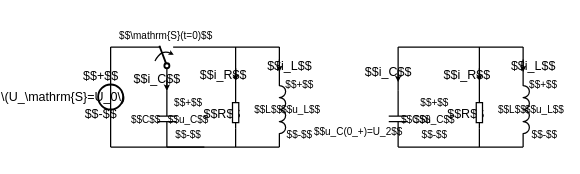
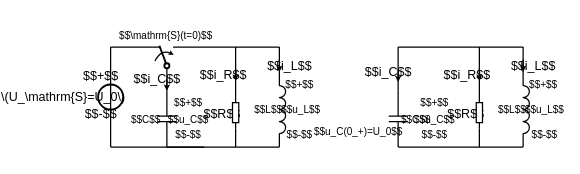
  <mxCell id="0" />
  <mxCell id="1" parent="0" />
  <mxCell id="2" value="" style="pointerEvents=1;verticalLabelPosition=bottom;shadow=0;dashed=0;align=center;html=1;verticalAlign=top;shape=mxgraph.electrical.inductors.inductor_3;direction=south;deletable=1;fixDash=0;snapToPoint=0;comic=0;sketch=0;strokeWidth=1;" parent="1" vertex="1"><mxGeometry x="216" y="57" width="5" height="60" as="geometry" /></mxCell>
  <mxCell id="3" value="$$u_L$$" style="text;html=1;align=center;verticalAlign=middle;resizable=1;points=[];autosize=1;strokeColor=none;fillColor=none;fontSize=8;movable=1;rotatable=1;deletable=1;editable=1;connectable=1;" parent="1" vertex="1"><mxGeometry x="226" y="77" width="13" height="20" as="geometry" /></mxCell>
  <mxCell id="4" value="$$-$$" style="text;resizable=1;autosize=1;align=center;verticalAlign=middle;points=[];fillColor=none;strokeColor=none;rounded=0;html=1;imageAspect=1;noLabel=0;recursiveResize=1;expand=1;editable=1;movable=1;rotatable=1;deletable=1;connectable=0;comic=0;fontSize=8;" parent="1" vertex="1"><mxGeometry x="224" y="102" width="15" height="10" as="geometry" /></mxCell>
  <mxCell id="5" value="$$+$$" style="text;html=1;resizable=1;autosize=1;align=center;verticalAlign=middle;points=[];fillColor=none;strokeColor=none;rounded=0;movable=1;rotatable=1;deletable=1;editable=1;connectable=0;fontSize=8;" parent="1" vertex="1"><mxGeometry x="224" y="62" width="15" height="10" as="geometry" /></mxCell>
  <mxCell id="6" value="" style="endArrow=oval;html=1;rounded=0;endFill=0;endSize=4;startSize=4;strokeWidth=1.5;" parent="1" edge="1"><mxGeometry width="50" height="50" relative="1" as="geometry"><mxPoint x="120" y="36" as="sourcePoint" /><mxPoint x="126" y="52" as="targetPoint" /></mxGeometry></mxCell>
  <mxCell id="7" value="$$-$$" style="text;resizable=1;autosize=1;align=center;verticalAlign=middle;points=[];fillColor=none;strokeColor=none;rounded=0;html=1;imageAspect=1;noLabel=0;recursiveResize=1;expand=1;editable=1;movable=1;rotatable=1;deletable=1;connectable=0;comic=0;fontSize=10;" parent="1" vertex="1"><mxGeometry x="65" y="79.5" width="15" height="20" as="geometry" /></mxCell>
  <mxCell id="8" value="$$+$$" style="text;html=1;resizable=1;autosize=1;align=center;verticalAlign=middle;points=[];fillColor=none;strokeColor=none;rounded=0;movable=1;rotatable=1;deletable=1;editable=1;connectable=0;fontSize=10;" parent="1" vertex="1"><mxGeometry x="65" y="50" width="15" height="20" as="geometry" /></mxCell>
  <mxCell id="9" value="$$R$$" style="text;html=1;resizable=1;autosize=1;align=center;verticalAlign=middle;points=[];fillColor=none;strokeColor=none;rounded=0;fontSize=10;movable=1;rotatable=1;deletable=1;editable=1;connectable=0;" parent="1" vertex="1"><mxGeometry x="161" y="79.5" width="17.5" height="20" as="geometry" /></mxCell>
  <mxCell id="10" value="" style="endArrow=none;html=1;rounded=0;fontSize=10;startSize=4;endSize=4;" parent="1" edge="1"><mxGeometry width="50" height="50" relative="1" as="geometry"><mxPoint x="131" y="37" as="sourcePoint" /><mxPoint x="216" y="37" as="targetPoint" /></mxGeometry></mxCell>
  <mxCell id="11" value="" style="pointerEvents=1;verticalLabelPosition=bottom;shadow=0;dashed=0;align=center;html=1;verticalAlign=top;shape=mxgraph.electrical.resistors.resistor_1;fontSize=10;direction=north;" parent="1" vertex="1"><mxGeometry x="178.5" y="77" width="5" height="25" as="geometry" /></mxCell>
  <mxCell id="12" value="" style="ellipse;whiteSpace=wrap;html=1;aspect=fixed;labelBorderColor=none;fontSize=10;strokeColor=default;strokeWidth=1.5;fillColor=none;" parent="1" vertex="1"><mxGeometry x="71" y="67" width="20" height="20" as="geometry" /></mxCell>
  <mxCell id="13" value="" style="endArrow=none;html=1;rounded=0;fontSize=10;startSize=4;endSize=4;" parent="1" edge="1"><mxGeometry width="50" height="50" relative="1" as="geometry"><mxPoint x="81" y="117" as="sourcePoint" /><mxPoint x="81" y="37" as="targetPoint" /></mxGeometry></mxCell>
  <mxCell id="14" value="" style="endArrow=none;html=1;rounded=0;fontSize=10;startSize=4;endSize=4;endFill=0;" parent="1" edge="1"><mxGeometry width="50" height="50" relative="1" as="geometry"><mxPoint x="81" y="117" as="sourcePoint" /><mxPoint x="156" y="117" as="targetPoint" /></mxGeometry></mxCell>
  <mxCell id="15" value="\(U_\mathrm{S}=U_0\)" style="text;html=1;resizable=1;autosize=1;align=center;verticalAlign=middle;points=[];fillColor=none;strokeColor=none;rounded=0;comic=0;movable=1;rotatable=1;deletable=1;editable=1;connectable=0;fontSize=10;" parent="1" vertex="1"><mxGeometry x="20" y="67" width="45" height="20" as="geometry" /></mxCell>
  <mxCell id="16" value="$$\mathrm{S}(t=0)$$" style="text;html=1;align=center;verticalAlign=middle;resizable=1;points=[];autosize=1;strokeColor=none;fillColor=none;fontSize=8;movable=1;rotatable=1;deletable=1;editable=1;connectable=0;" parent="1" vertex="1"><mxGeometry x="103" y="20" width="44" height="16" as="geometry" /></mxCell>
  <mxCell id="17" value="" style="endArrow=none;html=1;rounded=0;fontSize=8;startSize=3;endSize=1;strokeWidth=1;entryX=1;entryY=1;entryDx=0;entryDy=0;entryPerimeter=0;" parent="1" target="2" edge="1"><mxGeometry width="50" height="50" relative="1" as="geometry"><mxPoint x="126" y="117" as="sourcePoint" /><mxPoint x="221" y="117" as="targetPoint" /></mxGeometry></mxCell>
  <mxCell id="18" value="" style="endArrow=none;html=1;rounded=0;exitX=0;exitY=0.5;exitDx=0;exitDy=0;exitPerimeter=0;" parent="1" edge="1" source="28"><mxGeometry width="50" height="50" relative="1" as="geometry"><mxPoint x="106" y="47" as="sourcePoint" /><mxPoint x="126" y="54" as="targetPoint" /></mxGeometry></mxCell>
  <mxCell id="19" value="" style="endArrow=none;html=1;rounded=0;" parent="1" edge="1"><mxGeometry width="50" height="50" relative="1" as="geometry"><mxPoint x="81" y="37" as="sourcePoint" /><mxPoint x="121" y="37" as="targetPoint" /></mxGeometry></mxCell>
  <mxCell id="20" value="" style="curved=1;endArrow=classic;html=1;rounded=0;endSize=1;" parent="1" edge="1"><mxGeometry width="50" height="50" relative="1" as="geometry"><mxPoint x="116.5" y="48.25" as="sourcePoint" /><mxPoint x="131.5" y="43.25" as="targetPoint" /><Array as="points"><mxPoint x="121.5" y="38.25" /></Array></mxGeometry></mxCell>
  <mxCell id="21" value="$$i_L$$" style="text;html=1;resizable=1;autosize=1;align=center;verticalAlign=middle;points=[];fillColor=none;strokeColor=none;rounded=0;fontSize=10;movable=1;rotatable=1;deletable=1;editable=1;connectable=0;" parent="1" vertex="1"><mxGeometry x="216" y="42" width="16" height="20" as="geometry" /></mxCell>
  <mxCell id="22" value="$$L$$" style="text;html=1;align=center;verticalAlign=middle;resizable=1;points=[];autosize=1;strokeColor=none;fillColor=none;fontSize=8;movable=1;rotatable=1;deletable=1;editable=1;connectable=1;" parent="1" vertex="1"><mxGeometry x="201" y="79.5" width="11" height="15" as="geometry" /></mxCell>
  <mxCell id="23" value="" style="endArrow=none;html=1;rounded=0;fontSize=8;startSize=3;endSize=1;strokeWidth=1;" parent="1" edge="1"><mxGeometry width="50" height="50" relative="1" as="geometry"><mxPoint x="216" y="57" as="sourcePoint" /><mxPoint x="216" y="37" as="targetPoint" /></mxGeometry></mxCell>
  <mxCell id="24" value="" style="endArrow=classic;html=1;rounded=0;fontSize=10;endSize=2;" parent="1" edge="1"><mxGeometry width="50" height="50" relative="1" as="geometry"><mxPoint x="216" y="47" as="sourcePoint" /><mxPoint x="216" y="57" as="targetPoint" /></mxGeometry></mxCell>
  <mxCell id="25" value="$$u_C$$" style="text;html=1;align=center;verticalAlign=middle;resizable=1;points=[];autosize=1;strokeColor=none;fillColor=none;fontSize=8;movable=1;rotatable=1;deletable=1;editable=1;connectable=1;" vertex="1" parent="1"><mxGeometry x="133.5" y="84.5" width="18" height="20" as="geometry" /></mxCell>
  <mxCell id="26" value="$$-$$" style="text;resizable=1;autosize=1;align=center;verticalAlign=middle;points=[];fillColor=none;strokeColor=none;rounded=0;html=1;imageAspect=1;noLabel=0;recursiveResize=1;expand=1;editable=1;movable=1;rotatable=1;deletable=1;connectable=0;comic=0;fontSize=8;" vertex="1" parent="1"><mxGeometry x="135" y="102" width="15" height="10" as="geometry" /></mxCell>
  <mxCell id="27" value="$$+$$" style="text;html=1;resizable=1;autosize=1;align=center;verticalAlign=middle;points=[];fillColor=none;strokeColor=none;rounded=0;movable=1;rotatable=1;deletable=1;editable=1;connectable=0;fontSize=8;" vertex="1" parent="1"><mxGeometry x="135" y="77" width="15" height="10" as="geometry" /></mxCell>
  <mxCell id="28" value="" style="pointerEvents=1;verticalLabelPosition=bottom;shadow=0;dashed=0;align=center;html=1;verticalAlign=top;shape=mxgraph.electrical.capacitors.capacitor_1;direction=south;connectable=1;" vertex="1" parent="1"><mxGeometry x="118.5" y="72" width="15" height="45" as="geometry" /></mxCell>
  <mxCell id="29" value="$$C$$" style="text;html=1;align=center;verticalAlign=middle;resizable=1;points=[];autosize=1;strokeColor=none;fillColor=none;fontSize=8;movable=1;rotatable=1;deletable=1;editable=1;connectable=1;" vertex="1" parent="1"><mxGeometry x="103" y="87" width="12" height="15" as="geometry" /></mxCell>
  <mxCell id="30" value="$$i_C$$" style="text;html=1;resizable=1;autosize=1;align=center;verticalAlign=middle;points=[];fillColor=none;strokeColor=none;rounded=0;fontSize=10;movable=1;rotatable=1;deletable=1;editable=1;connectable=0;" vertex="1" parent="1"><mxGeometry x="110" y="52" width="15" height="20" as="geometry" /></mxCell>
  <mxCell id="31" value="" style="endArrow=classic;html=1;rounded=0;fontSize=10;endSize=2;" edge="1" parent="1"><mxGeometry width="50" height="50" relative="1" as="geometry"><mxPoint x="126" y="62" as="sourcePoint" /><mxPoint x="126" y="72" as="targetPoint" /></mxGeometry></mxCell>
  <mxCell id="32" value="" style="endArrow=none;html=1;rounded=0;entryX=1;entryY=0.5;entryDx=0;entryDy=0;entryPerimeter=0;" edge="1" parent="1" target="11"><mxGeometry width="50" height="50" relative="1" as="geometry"><mxPoint x="181" y="37" as="sourcePoint" /><mxPoint x="211" y="37" as="targetPoint" /></mxGeometry></mxCell>
  <mxCell id="33" value="" style="endArrow=none;html=1;rounded=0;entryX=0;entryY=0.5;entryDx=0;entryDy=0;entryPerimeter=0;" edge="1" parent="1" target="11"><mxGeometry width="50" height="50" relative="1" as="geometry"><mxPoint x="181" y="117" as="sourcePoint" /><mxPoint x="231" y="67" as="targetPoint" /></mxGeometry></mxCell>
  <mxCell id="34" value="$$i_R$$" style="text;html=1;resizable=1;autosize=1;align=center;verticalAlign=middle;points=[];fillColor=none;strokeColor=none;rounded=0;fontSize=10;movable=1;rotatable=1;deletable=1;editable=1;connectable=0;" vertex="1" parent="1"><mxGeometry x="162" y="49" width="18" height="20" as="geometry" /></mxCell>
  <mxCell id="35" value="" style="endArrow=classic;html=1;rounded=0;fontSize=10;endSize=2;" edge="1" parent="1"><mxGeometry width="50" height="50" relative="1" as="geometry"><mxPoint x="181" y="54" as="sourcePoint" /><mxPoint x="181" y="64" as="targetPoint" /></mxGeometry></mxCell>
  <mxCell id="36" value="" style="pointerEvents=1;verticalLabelPosition=bottom;shadow=0;dashed=0;align=center;html=1;verticalAlign=top;shape=mxgraph.electrical.inductors.inductor_3;direction=south;deletable=1;fixDash=0;snapToPoint=0;comic=0;sketch=0;strokeWidth=1;" vertex="1" parent="1"><mxGeometry x="411" y="57" width="5" height="60" as="geometry" /></mxCell>
  <mxCell id="37" value="$$u_L$$" style="text;html=1;align=center;verticalAlign=middle;resizable=1;points=[];autosize=1;strokeColor=none;fillColor=none;fontSize=8;movable=1;rotatable=1;deletable=1;editable=1;connectable=1;" vertex="1" parent="1"><mxGeometry x="421" y="77" width="13" height="20" as="geometry" /></mxCell>
  <mxCell id="38" value="$$+$$" style="text;html=1;resizable=1;autosize=1;align=center;verticalAlign=middle;points=[];fillColor=none;strokeColor=none;rounded=0;movable=1;rotatable=1;deletable=1;editable=1;connectable=0;fontSize=8;" vertex="1" parent="1"><mxGeometry x="419" y="62" width="15" height="10" as="geometry" /></mxCell>
  <mxCell id="39" value="$$R$$" style="text;html=1;resizable=1;autosize=1;align=center;verticalAlign=middle;points=[];fillColor=none;strokeColor=none;rounded=0;fontSize=10;movable=1;rotatable=1;deletable=1;editable=1;connectable=0;" vertex="1" parent="1"><mxGeometry x="356" y="79.5" width="17.5" height="20" as="geometry" /></mxCell>
  <mxCell id="40" value="" style="endArrow=none;html=1;rounded=0;fontSize=10;startSize=4;endSize=4;" edge="1" parent="1"><mxGeometry width="50" height="50" relative="1" as="geometry"><mxPoint x="311" y="37" as="sourcePoint" /><mxPoint x="411" y="37" as="targetPoint" /></mxGeometry></mxCell>
  <mxCell id="41" value="" style="pointerEvents=1;verticalLabelPosition=bottom;shadow=0;dashed=0;align=center;html=1;verticalAlign=top;shape=mxgraph.electrical.resistors.resistor_1;fontSize=10;direction=north;" vertex="1" parent="1"><mxGeometry x="373.5" y="77" width="5" height="25" as="geometry" /></mxCell>
  <mxCell id="42" value="" style="endArrow=none;html=1;rounded=0;fontSize=8;startSize=3;endSize=1;strokeWidth=1;entryX=1;entryY=1;entryDx=0;entryDy=0;entryPerimeter=0;" edge="1" parent="1" target="36"><mxGeometry width="50" height="50" relative="1" as="geometry"><mxPoint x="311" y="117" as="sourcePoint" /><mxPoint x="406" y="117" as="targetPoint" /></mxGeometry></mxCell>
  <mxCell id="43" value="" style="endArrow=none;html=1;rounded=0;exitX=0;exitY=0.5;exitDx=0;exitDy=0;exitPerimeter=0;" edge="1" parent="1" source="51"><mxGeometry width="50" height="50" relative="1" as="geometry"><mxPoint x="291" y="47" as="sourcePoint" /><mxPoint x="311" y="37" as="targetPoint" /></mxGeometry></mxCell>
  <mxCell id="44" value="$$i_L$$" style="text;html=1;resizable=1;autosize=1;align=center;verticalAlign=middle;points=[];fillColor=none;strokeColor=none;rounded=0;fontSize=10;movable=1;rotatable=1;deletable=1;editable=1;connectable=0;" vertex="1" parent="1"><mxGeometry x="411" y="42" width="16" height="20" as="geometry" /></mxCell>
  <mxCell id="45" value="$$L$$" style="text;html=1;align=center;verticalAlign=middle;resizable=1;points=[];autosize=1;strokeColor=none;fillColor=none;fontSize=8;movable=1;rotatable=1;deletable=1;editable=1;connectable=1;" vertex="1" parent="1"><mxGeometry x="396" y="79.5" width="11" height="15" as="geometry" /></mxCell>
  <mxCell id="46" value="" style="endArrow=none;html=1;rounded=0;fontSize=8;startSize=3;endSize=1;strokeWidth=1;" edge="1" parent="1"><mxGeometry width="50" height="50" relative="1" as="geometry"><mxPoint x="411" y="57" as="sourcePoint" /><mxPoint x="411" y="37" as="targetPoint" /></mxGeometry></mxCell>
  <mxCell id="47" value="" style="endArrow=classic;html=1;rounded=0;fontSize=10;endSize=2;" edge="1" parent="1"><mxGeometry width="50" height="50" relative="1" as="geometry"><mxPoint x="411" y="47" as="sourcePoint" /><mxPoint x="411" y="57" as="targetPoint" /></mxGeometry></mxCell>
  <mxCell id="48" value="$$u_C$$" style="text;html=1;align=center;verticalAlign=middle;resizable=1;points=[];autosize=1;strokeColor=none;fillColor=none;fontSize=8;movable=1;rotatable=1;deletable=1;editable=1;connectable=1;" vertex="1" parent="1"><mxGeometry x="330.5" y="84.5" width="18" height="20" as="geometry" /></mxCell>
  <mxCell id="49" value="$$-$$" style="text;resizable=1;autosize=1;align=center;verticalAlign=middle;points=[];fillColor=none;strokeColor=none;rounded=0;html=1;imageAspect=1;noLabel=0;recursiveResize=1;expand=1;editable=1;movable=1;rotatable=1;deletable=1;connectable=0;comic=0;fontSize=8;" vertex="1" parent="1"><mxGeometry x="332" y="102" width="15" height="10" as="geometry" /></mxCell>
  <mxCell id="50" value="$$+$$" style="text;html=1;resizable=1;autosize=1;align=center;verticalAlign=middle;points=[];fillColor=none;strokeColor=none;rounded=0;movable=1;rotatable=1;deletable=1;editable=1;connectable=0;fontSize=8;" vertex="1" parent="1"><mxGeometry x="332" y="77" width="15" height="10" as="geometry" /></mxCell>
  <mxCell id="51" value="" style="pointerEvents=1;verticalLabelPosition=bottom;shadow=0;dashed=0;align=center;html=1;verticalAlign=top;shape=mxgraph.electrical.capacitors.capacitor_1;direction=south;connectable=1;" vertex="1" parent="1"><mxGeometry x="303.5" y="72" width="15" height="45" as="geometry" /></mxCell>
  <mxCell id="52" value="$$C$$" style="text;html=1;align=center;verticalAlign=middle;resizable=1;points=[];autosize=1;strokeColor=none;fillColor=none;fontSize=8;movable=1;rotatable=1;deletable=1;editable=1;connectable=1;" vertex="1" parent="1"><mxGeometry x="318.5" y="87" width="12" height="15" as="geometry" /></mxCell>
  <mxCell id="53" value="$$i_C$$" style="text;html=1;resizable=1;autosize=1;align=center;verticalAlign=middle;points=[];fillColor=none;strokeColor=none;rounded=0;fontSize=10;movable=1;rotatable=1;deletable=1;editable=1;connectable=0;" vertex="1" parent="1"><mxGeometry x="295" y="47" width="15" height="20" as="geometry" /></mxCell>
  <mxCell id="54" value="" style="endArrow=classic;html=1;rounded=0;fontSize=10;endSize=2;" edge="1" parent="1"><mxGeometry width="50" height="50" relative="1" as="geometry"><mxPoint x="311" y="55" as="sourcePoint" /><mxPoint x="311" y="65" as="targetPoint" /></mxGeometry></mxCell>
  <mxCell id="55" value="" style="endArrow=none;html=1;rounded=0;entryX=1;entryY=0.5;entryDx=0;entryDy=0;entryPerimeter=0;" edge="1" parent="1" target="41"><mxGeometry width="50" height="50" relative="1" as="geometry"><mxPoint x="376" y="37" as="sourcePoint" /><mxPoint x="406" y="37" as="targetPoint" /></mxGeometry></mxCell>
  <mxCell id="56" value="" style="endArrow=none;html=1;rounded=0;entryX=0;entryY=0.5;entryDx=0;entryDy=0;entryPerimeter=0;" edge="1" parent="1" target="41"><mxGeometry width="50" height="50" relative="1" as="geometry"><mxPoint x="376" y="117" as="sourcePoint" /><mxPoint x="426" y="67" as="targetPoint" /></mxGeometry></mxCell>
  <mxCell id="57" value="$$i_R$$" style="text;html=1;resizable=1;autosize=1;align=center;verticalAlign=middle;points=[];fillColor=none;strokeColor=none;rounded=0;fontSize=10;movable=1;rotatable=1;deletable=1;editable=1;connectable=0;" vertex="1" parent="1"><mxGeometry x="357" y="49" width="18" height="20" as="geometry" /></mxCell>
  <mxCell id="58" value="" style="endArrow=classic;html=1;rounded=0;fontSize=10;endSize=2;" edge="1" parent="1"><mxGeometry width="50" height="50" relative="1" as="geometry"><mxPoint x="376" y="54" as="sourcePoint" /><mxPoint x="376" y="64" as="targetPoint" /></mxGeometry></mxCell>
  <mxCell id="59" value="$$-$$" style="text;resizable=1;autosize=1;align=center;verticalAlign=middle;points=[];fillColor=none;strokeColor=none;rounded=0;html=1;imageAspect=1;noLabel=0;recursiveResize=1;expand=1;editable=1;movable=1;rotatable=1;deletable=1;connectable=0;comic=0;fontSize=8;" vertex="1" parent="1"><mxGeometry x="420" y="102" width="15" height="10" as="geometry" /></mxCell>
- <mxCell id="60" value="$$u_C(0_+)=U_2$$" style="text;html=1;align=center;verticalAlign=middle;resizable=1;points=[];autosize=1;strokeColor=none;fillColor=none;movable=1;rotatable=1;deletable=1;editable=1;connectable=1;fontSize=8;" vertex="1" parent="1"><mxGeometry x="248" y="94.5" width="62" height="20" as="geometry" /></mxCell>
+ <mxCell id="60" value="$$u_C(0_+)=U_0$$" style="text;html=1;align=center;verticalAlign=middle;resizable=1;points=[];autosize=1;strokeColor=none;fillColor=none;movable=1;rotatable=1;deletable=1;editable=1;connectable=1;fontSize=8;" vertex="1" parent="1"><mxGeometry x="248" y="94.5" width="62" height="20" as="geometry" /></mxCell>
